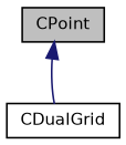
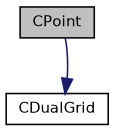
  digraph {
    node [color=black fontname=Helvetica fontsize=10 shape=record style=filled]
    n1 [fillcolor=grey75 fontcolor=black height=0.2 label=CPoint width=0.4]
    n2 [fillcolor=white height=0.2 label=CDualGrid width=0.4]
-   n1 -> n2 [color=midnightblue dir=back fontname=Helvetica fontsize=10 labelfontname=Helvetica labelfontsize=10 style=solid]
+   n2 -> n1 [color=midnightblue dir=back fontname=Helvetica fontsize=10 labelfontname=Helvetica labelfontsize=10 style=solid]
  }
